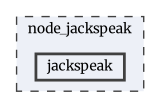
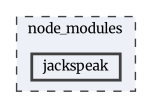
  digraph {
    compound=true
    fontname=Merriweather
    n1 [color=grey25 fillcolor="#edf0f7" fontname=Merriweather fontsize=10 height=0.2 label=jackspeak shape=box style="filled,bold" width=0.4]
    subgraph cluster_1 {
      bgcolor="#edf0f7"
      fontsize=10
-     label=node_jackspeak
+     label=node_modules
      pencolor=grey25
      style="filled,dashed"
      n1
    }
  }
